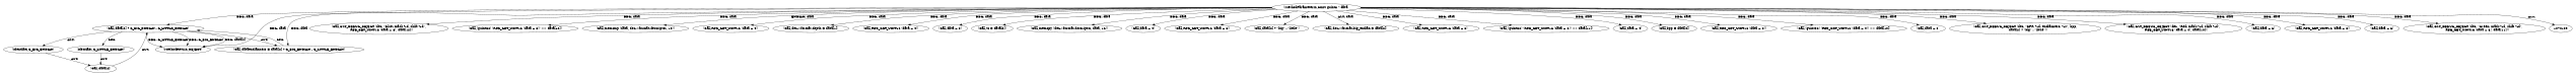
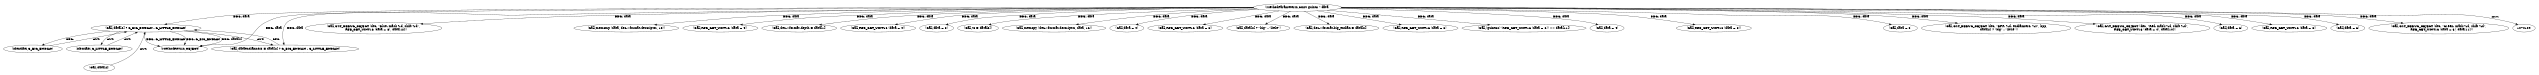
  digraph {
    n1 [label="(Call,data[2] ? G_BIG_ENDIAN : G_LITTLE_ENDIAN)"]
    n2 [label="(Identifier,G_BIG_ENDIAN)"]
    n3 [label="(MethodReturn,OBJECT)"]
    n4 [label="(Identifier,G_LITTLE_ENDIAN)"]
    n5 [label="(Call,dataendianness = data[2] ? G_BIG_ENDIAN : G_LITTLE_ENDIAN)"]
    n6 [label="(MethodParameterIn,const guint8 * data)"]
    n7 [label="(Call,GST_DEBUG_OBJECT (dec, \"Blue: mask %d, shift %d\",\n      RFB_GET_UINT16 (data + 8), data[12]))"]
-   n8 [label="(Call,(guint32) (RFB_GET_UINT16 (data + 8)) << data[12])"]
    n9 [label="(Call,memcmp (data, dec->format.descriptor, 13))"]
    n10 [label="(Call,RFB_GET_UINT16 (data + 4))"]
    n11 [label="(Call,dec->format.depth = data[1])"]
    n12 [label="(Call,RFB_GET_UINT16 (data + 4))"]
    n13 [label="(Call,data + 8)"]
    n14 [label="(Call,tc = data[3])"]
    n15 [label="(Call,memcpy (dec->format.descriptor, data, 16))"]
    n16 [label="(Call,data + 4)"]
    n17 [label="(Call,RFB_GET_UINT16 (data + 6))"]
    n18 [label="(Call,data[2] ? \"big\" : \"little\")"]
    n19 [label="(Call,dec->format.big_endian = data[2])"]
    n20 [label="(Call,RFB_GET_UINT16 (data + 6))"]
    n21 [label="(Call,(guint32) (RFB_GET_UINT16 (data + 6)) << data[11])"]
    n22 [label="(Call,data + 4)"]
-   n23 [label="(Call,bpp = data[0])"]
    n24 [label="(Call,RFB_GET_UINT16 (data + 8))"]
-   n25 [label="(Call,(guint32) (RFB_GET_UINT16 (data + 4)) << data[10])"]
    n26 [label="(Call,data + 8)"]
    n27 [label="(Call,GST_DEBUG_OBJECT (dec, \"BPP: %d. endianness: %s\", bpp,\n      data[2] ? \"big\" : \"little\"))"]
    n28 [label="(Call,GST_DEBUG_OBJECT (dec, \"Red: mask %d, shift %d\",\n      RFB_GET_UINT16 (data + 4), data[10]))"]
    n29 [label="(Call,data + 6)"]
    n30 [label="(Call,RFB_GET_UINT16 (data + 8))"]
    n31 [label="(Call,data + 6)"]
    n32 [label="(Call,GST_DEBUG_OBJECT (dec, \"Green: mask %d, shift %d\",\n      RFB_GET_UINT16 (data + 6), data[11]))"]
    n33 [label=1070109]
    n34 [label="(Call,data[2])"]
-   n1 -> n2 [label="AST: "]
+   n1 -> n2 [label="CFG: "]
    n1 -> n3 [label="DDG: G_LITTLE_ENDIAN"]
    n1 -> n3 [label="DDG: G_BIG_ENDIAN"]
    n1 -> n3 [label="DDG: data[2]"]
-   n1 -> n4 [label="CFG: "]
+   n1 -> n4 [label="AST: "]
    n1 -> n5 [label="AST: "]
-   n2 -> n34 [label="AST: "]
-   n4 -> n34 [label="AST: "]
+   n2 -> n1 [label="AST: "]
+   n4 -> n1 [label="AST: "]
    n5 -> n1 [label="CFG: "]
    n6 -> n1 [label="DDG: data"]
    n6 -> n3 [label="DDG: data"]
    n6 -> n5 [label="DDG: data"]
    n6 -> n7 [label="DDG: data"]
-   n6 -> n8 [label="DDG: data"]
-   n6 -> n9 [label="ENDIAN: data"]
+   n6 -> n9 [label="DDG: data"]
    n6 -> n10 [label="DDG: data"]
    n6 -> n11 [label="DDG: data"]
    n6 -> n12 [label="DDG: data"]
    n6 -> n13 [label="DDG: data"]
    n6 -> n14 [label="DDG: data"]
    n6 -> n15 [label="DDG: data"]
    n6 -> n16 [label="DDG: data"]
    n6 -> n17 [label="DDG: data"]
    n6 -> n18 [label="DDG: data"]
-   n6 -> n19 [label="AST: data"]
+   n6 -> n19 [label="DDG: data"]
    n6 -> n20 [label="DDG: data"]
    n6 -> n21 [label="DDG: data"]
    n6 -> n22 [label="DDG: data"]
-   n6 -> n23 [label="DDG: data"]
    n6 -> n24 [label="DDG: data"]
-   n6 -> n25 [label="DDG: data"]
    n6 -> n26 [label="DDG: data"]
    n6 -> n27 [label="DDG: data"]
    n6 -> n28 [label="DDG: data"]
    n6 -> n29 [label="DDG: data"]
    n6 -> n30 [label="DDG: data"]
    n6 -> n31 [label="DDG: data"]
    n6 -> n32 [label="DDG: data"]
    n6 -> n33 [label="AST: "]
    n34 -> n1 [label="AST: "]
  }
